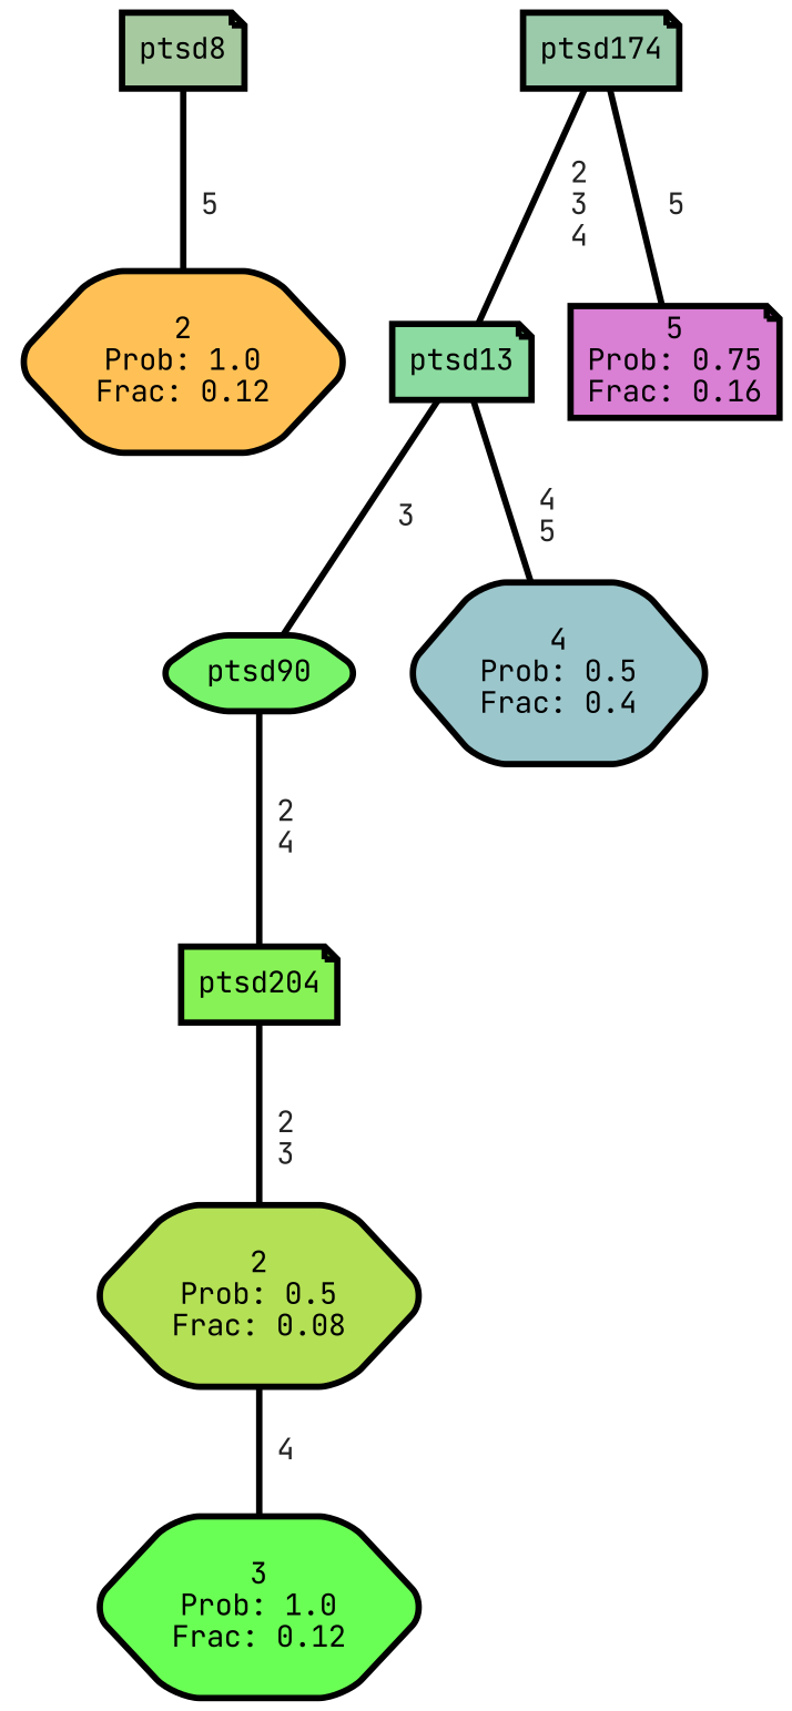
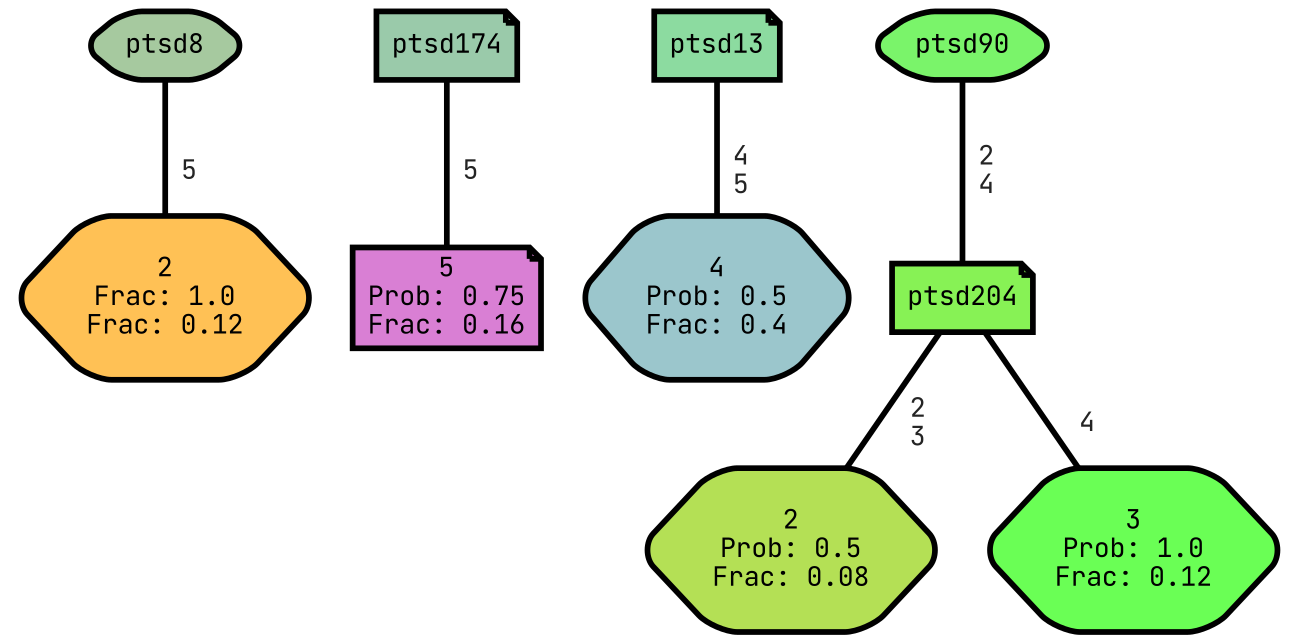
  graph {
    fontname="JetBrains Mono"
    ranksep="0 equally"
    splines=straight
    node [color=black fontcolor=black fontname="JetBrains Mono" penwidth=3 shape=hexagon style="filled, rounded"]
    edge [color=black fontcolor=grey14 fontname="JetBrains Mono" fontweight=bold penwidth=3]
-   n1 [fillcolor="#ffc155" label="2\nProb: 1.0\nFrac: 0.12"]
-   n2 [fillcolor="#a6c99f" label=ptsd8 shape=note]
+   n1 [fillcolor="#ffc155" label="2\nFrac: 1.0\nFrac: 0.12"]
+   n2 [fillcolor="#a6c99f" label=ptsd8]
    n3 [fillcolor="#9acaaa" label=ptsd174 shape=note]
    n4 [fillcolor="#8cdba0" label=ptsd13 shape=note]
    n5 [fillcolor="#d97fd4" label="5\nProb: 0.75\nFrac: 0.16" shape=note]
    n6 [fillcolor="#7af46a" label=ptsd90]
    n7 [fillcolor="#87f255" label=ptsd204 shape=note]
    n8 [fillcolor="#b4e055" label="2\nProb: 0.5\nFrac: 0.08"]
    n9 [fillcolor="#6aff55" label="3\nProb: 1.0\nFrac: 0.12"]
    n10 [fillcolor="#9bc6cc" label="4\nProb: 0.5\nFrac: 0.4"]
    subgraph sub_1 {
      rank=same
    }
    n2 -- n1 [label=" 5"]
-   n3 -- n4 [label=" 2\n 3\n 4"]
    n3 -- n5 [label=" 5"]
-   n4 -- n6 [label=" 3"]
    n4 -- n10 [label=" 4\n 5"]
    n6 -- n7 [label=" 2\n 4"]
    n7 -- n8 [label=" 2\n 3"]
-   n8 -- n9 [label=" 4"]
+   n7 -- n9 [label=" 4"]
  }
